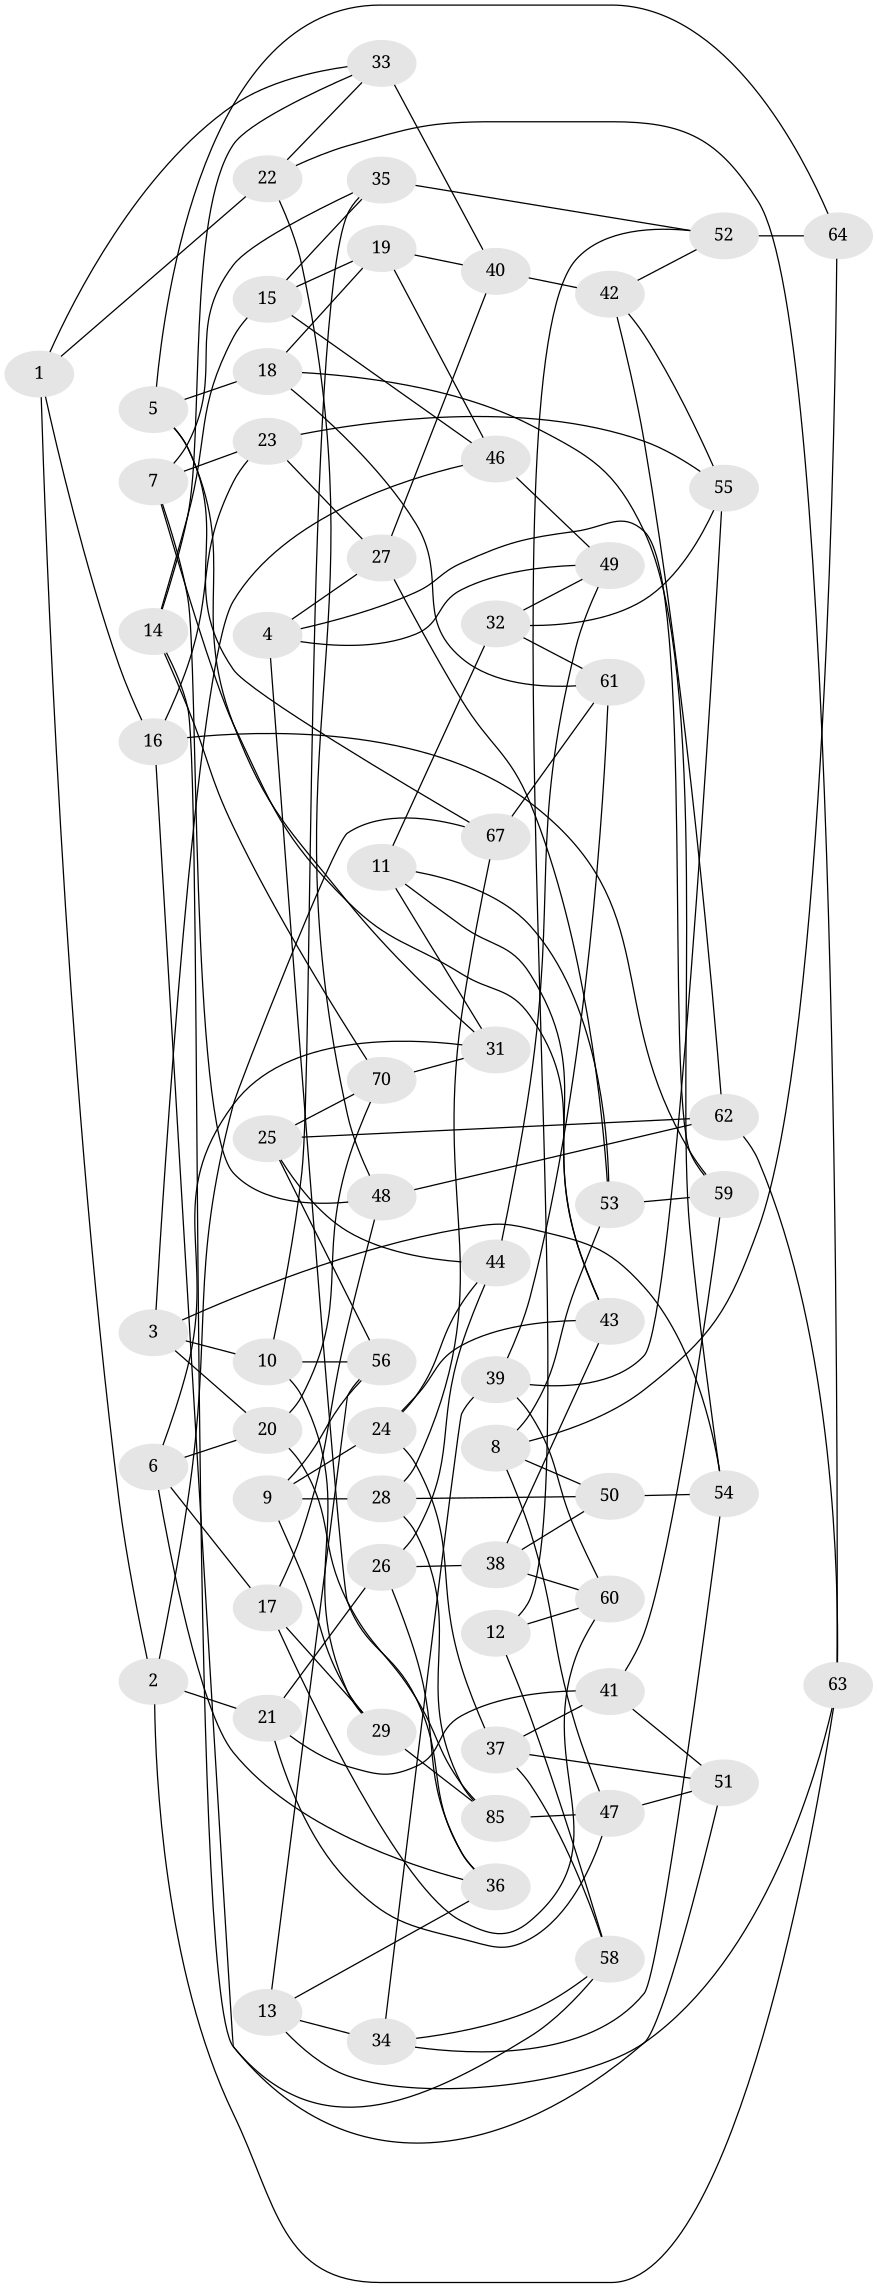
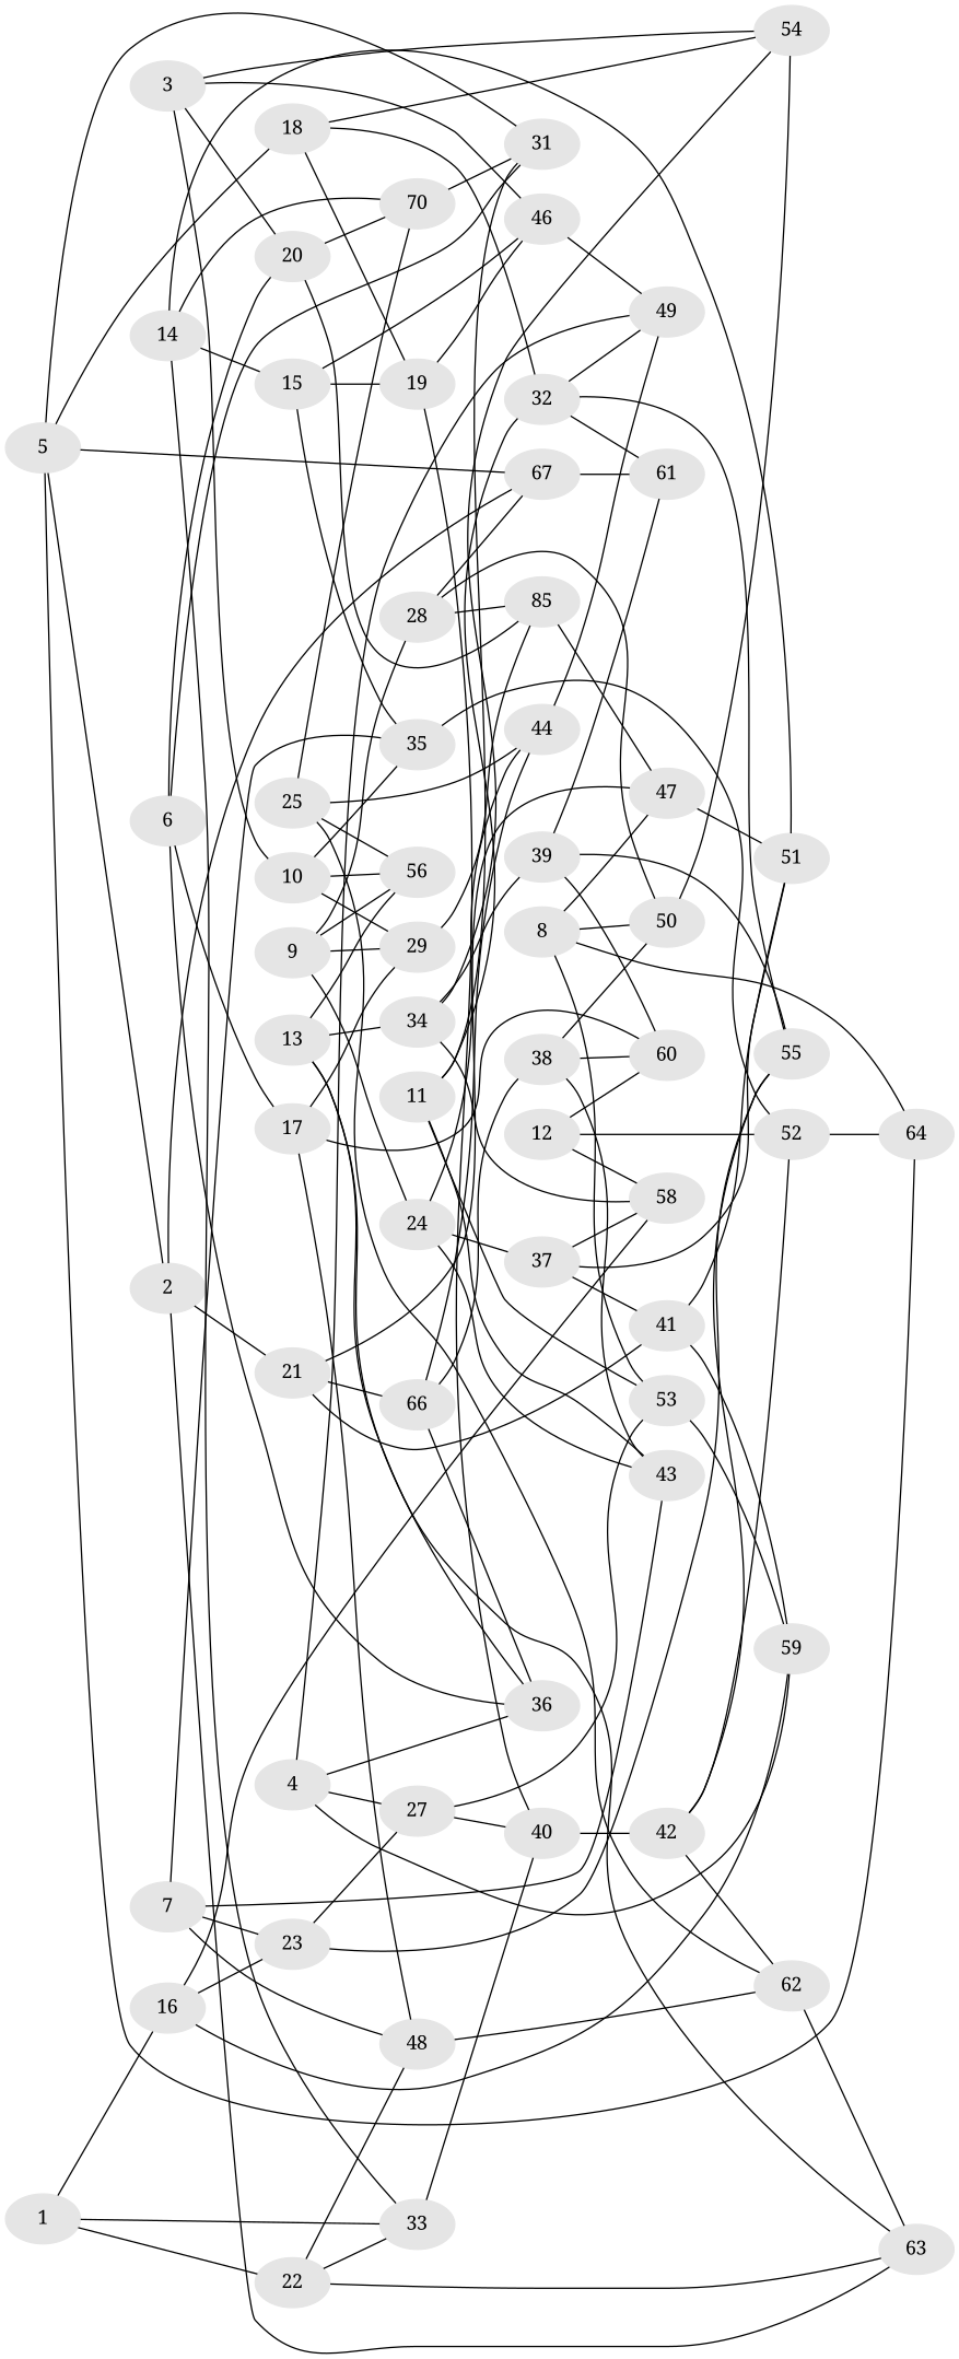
  graph {
    fontname="Noto Serif"
    rankdir=LR
    node [color=gray90 fontname="Noto Serif" style=filled]
    edge [fontname="Noto Serif"]
    1
    2
    16
    22
    33
    21
    n7 [label=67]
    63
    59
    23
    58
    48
    40
    47
-   26
+   26 [label=66]
    41
    61
    3
    10
    20
    46
    54
    35
    29
    56
    n26 [label=70]
    n27 [label=85]
    49
    4
    27
    36
    53
    5
    18
    31
    64
    19
    6
    17
    60
    7
    43
    55
    52
    62
    8
    50
    51
    9
    24
    28
    37
    44
    11
    32
    12
    13
    34
    39
    14
    15
    42
    38
    25
-   1 -- 2
+   5 -- 2
    1 -- 16
    1 -- 22
    1 -- 33
    2 -- 21
    2 -- n7
    2 -- 63
    16 -- 59
    16 -- 23
    16 -- 58
    22 -- 33
    22 -- 63
    22 -- 48
    33 -- 40
    21 -- 47
    21 -- 26
    21 -- 41
    n7 -- 61
    23 -- 27
    23 -- 55
    48 -- 62
    40 -- 42
    47 -- 51
    26 -- 36
    26 -- 44
    26 -- 38
    41 -- 59
    41 -- 51
    3 -- 10
    3 -- 20
    3 -- 46
    3 -- 54
    10 -- 35
    10 -- 29
    10 -- 56
    20 -- n26
    20 -- n27
    46 -- 49
    35 -- 52
    29 -- n27
    n26 -- 31
    n27 -- 47
    4 -- 59
    4 -- 49
    4 -- 27
    4 -- 36
    27 -- 40
    27 -- 53
    53 -- 59
    5 -- n7
    5 -- 18
    5 -- 31
    5 -- 64
-   18 -- 61
+   18 -- 32
    18 -- 54
    18 -- 19
    19 -- 40
    19 -- 46
    6 -- 20
    6 -- 36
    6 -- 31
    6 -- 17
    17 -- 48
    17 -- 29
    17 -- 60
    7 -- 23
    7 -- 48
    7 -- 35
    7 -- 43
    52 -- 64
    62 -- 63
    8 -- 47
    8 -- 53
    8 -- 64
    8 -- 50
    50 -- 54
    9 -- 29
    9 -- 56
    9 -- 24
    9 -- 28
    24 -- 43
    24 -- 37
    24 -- 44
    28 -- n7
    28 -- n27
    28 -- 50
    37 -- 58
    37 -- 41
    37 -- 51
    44 -- 49
    11 -- 53
    11 -- 31
    11 -- 43
    11 -- 32
    32 -- 61
    32 -- 49
    32 -- 55
    12 -- 58
    12 -- 60
    12 -- 52
    13 -- 63
    13 -- 56
    13 -- 36
    13 -- 34
    34 -- 58
    34 -- 54
    34 -- 39
    39 -- 61
    39 -- 60
    39 -- 55
    14 -- 33
    14 -- n26
    14 -- 51
    14 -- 15
    15 -- 46
    15 -- 35
    15 -- 19
    42 -- 55
    42 -- 52
    42 -- 62
    38 -- 60
    38 -- 43
    38 -- 50
    25 -- 56
    25 -- n26
    25 -- 62
    25 -- 44
  }
